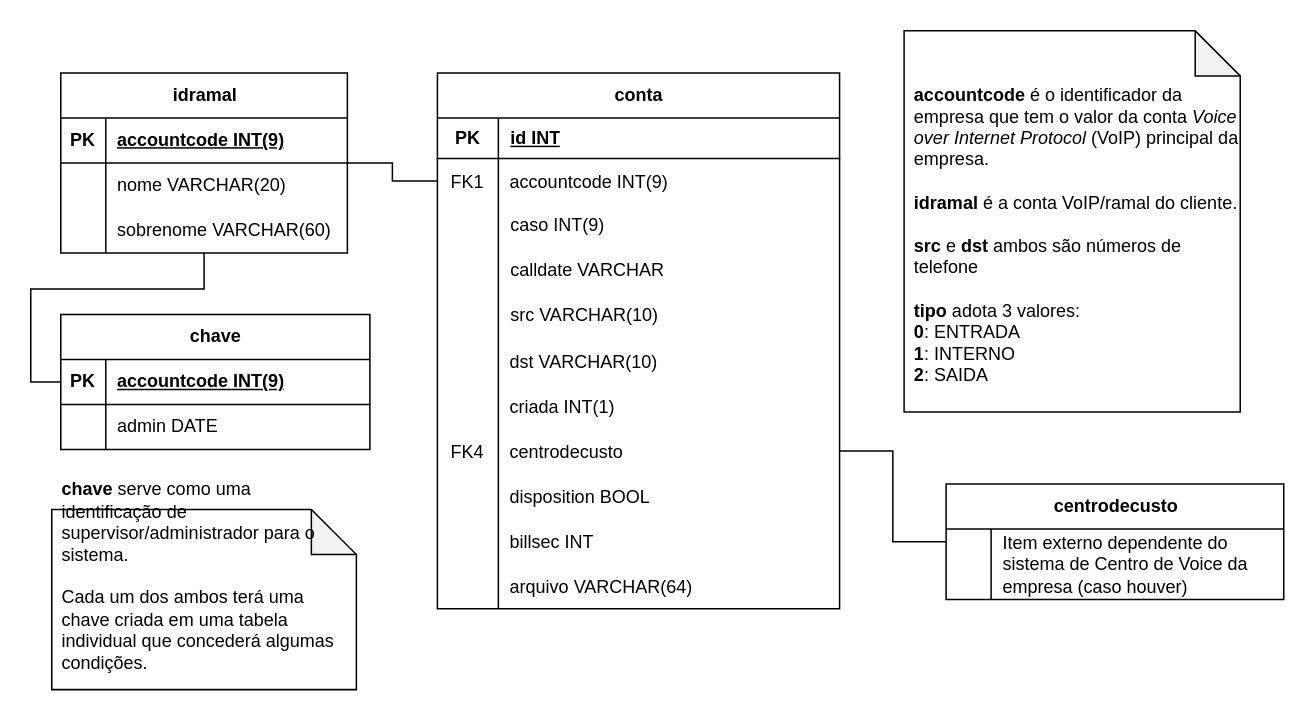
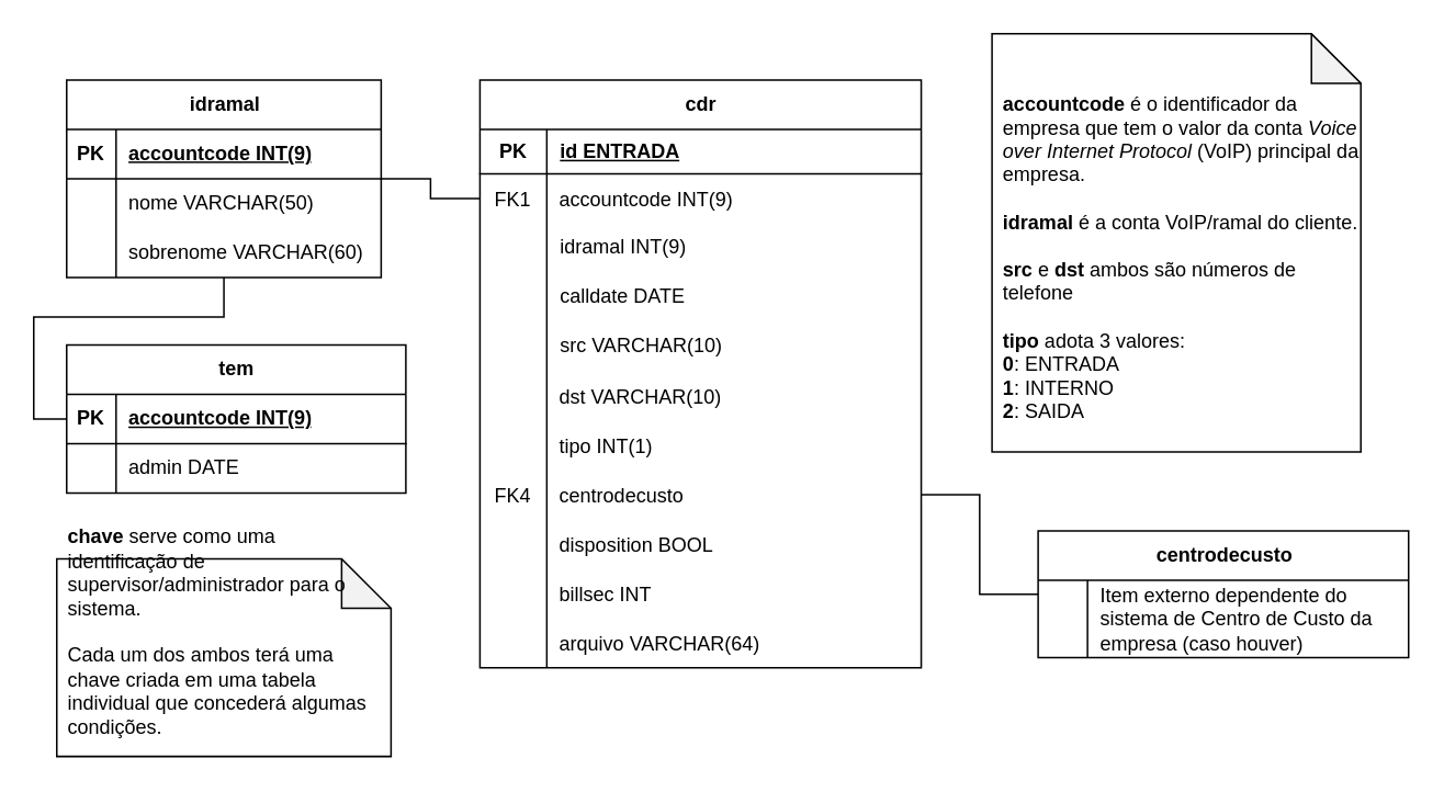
  <mxCell id="0" />
  <mxCell id="1" parent="0" />
- <mxCell id="2" value="conta" style="shape=table;startSize=30;container=1;collapsible=1;childLayout=tableLayout;fixedRows=1;rowLines=0;fontStyle=1;align=center;resizeLast=1;html=1;" parent="1" vertex="1"><mxGeometry x="291" y="48" width="268" height="357.071" as="geometry"><mxRectangle x="50" y="127" width="52" height="30" as="alternateBounds" /></mxGeometry></mxCell>
+ <mxCell id="2" value="cdr" style="shape=table;startSize=30;container=1;collapsible=1;childLayout=tableLayout;fixedRows=1;rowLines=0;fontStyle=1;align=center;resizeLast=1;html=1;" parent="1" vertex="1"><mxGeometry x="291" y="48" width="268" height="357.071" as="geometry"><mxRectangle x="50" y="127" width="52" height="30" as="alternateBounds" /></mxGeometry></mxCell>
  <mxCell id="3" value="" style="shape=tableRow;horizontal=0;startSize=0;swimlaneHead=0;swimlaneBody=0;fillColor=none;collapsible=0;dropTarget=0;points=[[0,0.5],[1,0.5]];portConstraint=eastwest;top=0;left=0;right=0;bottom=1;" parent="2" vertex="1"><mxGeometry y="30" width="268" height="27" as="geometry" /></mxCell>
  <mxCell id="4" value="PK" style="shape=partialRectangle;connectable=0;fillColor=none;top=0;left=0;bottom=0;right=0;fontStyle=1;overflow=hidden;whiteSpace=wrap;html=1;" parent="3" vertex="1"><mxGeometry width="40.607" height="27" as="geometry"><mxRectangle width="40.607" height="27" as="alternateBounds" /></mxGeometry></mxCell>
- <mxCell id="5" value="id INT" style="shape=partialRectangle;connectable=0;fillColor=none;top=0;left=0;bottom=0;right=0;align=left;spacingLeft=6;fontStyle=5;overflow=hidden;whiteSpace=wrap;html=1;" parent="3" vertex="1"><mxGeometry x="40.607" width="227.393" height="27" as="geometry"><mxRectangle width="227.393" height="27" as="alternateBounds" /></mxGeometry></mxCell>
+ <mxCell id="5" value="id ENTRADA" style="shape=partialRectangle;connectable=0;fillColor=none;top=0;left=0;bottom=0;right=0;align=left;spacingLeft=6;fontStyle=5;overflow=hidden;whiteSpace=wrap;html=1;" parent="3" vertex="1"><mxGeometry x="40.607" width="227.393" height="27" as="geometry"><mxRectangle width="227.393" height="27" as="alternateBounds" /></mxGeometry></mxCell>
  <mxCell id="6" value="" style="shape=tableRow;horizontal=0;startSize=0;swimlaneHead=0;swimlaneBody=0;fillColor=none;collapsible=0;dropTarget=0;points=[[0,0.5],[1,0.5]];portConstraint=eastwest;top=0;left=0;right=0;bottom=0;" parent="2" vertex="1"><mxGeometry y="57" width="268" height="30" as="geometry" /></mxCell>
  <mxCell id="7" value="FK1" style="shape=partialRectangle;connectable=0;fillColor=none;top=0;left=0;bottom=0;right=0;editable=1;overflow=hidden;" parent="6" vertex="1"><mxGeometry width="40.607" height="30" as="geometry"><mxRectangle width="40.607" height="30" as="alternateBounds" /></mxGeometry></mxCell>
  <mxCell id="8" value="accountcode INT(9)" style="shape=partialRectangle;connectable=0;fillColor=none;top=0;left=0;bottom=0;right=0;align=left;spacingLeft=6;overflow=hidden;" parent="6" vertex="1"><mxGeometry x="40.607" width="227.393" height="30" as="geometry"><mxRectangle width="227.393" height="30" as="alternateBounds" /></mxGeometry></mxCell>
  <mxCell id="9" value="" style="shape=tableRow;horizontal=0;startSize=0;swimlaneHead=0;swimlaneBody=0;fillColor=none;collapsible=0;dropTarget=0;points=[[0,0.5],[1,0.5]];portConstraint=eastwest;top=0;left=0;right=0;bottom=0;" parent="2" vertex="1"><mxGeometry y="87" width="268" height="30" as="geometry" /></mxCell>
  <mxCell id="10" value="" style="shape=partialRectangle;connectable=0;fillColor=none;top=0;left=0;bottom=0;right=0;editable=1;overflow=hidden;whiteSpace=wrap;html=1;" parent="9" vertex="1"><mxGeometry width="40.607" height="30" as="geometry"><mxRectangle width="40.607" height="30" as="alternateBounds" /></mxGeometry></mxCell>
- <mxCell id="11" value="caso INT(9)" style="shape=partialRectangle;connectable=0;fillColor=none;top=0;left=0;bottom=0;right=0;align=left;spacingLeft=6;overflow=hidden;whiteSpace=wrap;html=1;" parent="9" vertex="1"><mxGeometry x="40.607" width="227.393" height="30" as="geometry"><mxRectangle width="227.393" height="30" as="alternateBounds" /></mxGeometry></mxCell>
+ <mxCell id="11" value="idramal INT(9)" style="shape=partialRectangle;connectable=0;fillColor=none;top=0;left=0;bottom=0;right=0;align=left;spacingLeft=6;overflow=hidden;whiteSpace=wrap;html=1;" parent="9" vertex="1"><mxGeometry x="40.607" width="227.393" height="30" as="geometry"><mxRectangle width="227.393" height="30" as="alternateBounds" /></mxGeometry></mxCell>
  <mxCell id="12" value="" style="shape=tableRow;horizontal=0;startSize=0;swimlaneHead=0;swimlaneBody=0;fillColor=none;collapsible=0;dropTarget=0;points=[[0,0.5],[1,0.5]];portConstraint=eastwest;top=0;left=0;right=0;bottom=0;" parent="2" vertex="1"><mxGeometry y="117" width="268" height="30" as="geometry" /></mxCell>
  <mxCell id="13" value="" style="shape=partialRectangle;connectable=0;fillColor=none;top=0;left=0;bottom=0;right=0;editable=1;overflow=hidden;whiteSpace=wrap;html=1;" parent="12" vertex="1"><mxGeometry width="40.607" height="30" as="geometry"><mxRectangle width="40.607" height="30" as="alternateBounds" /></mxGeometry></mxCell>
- <mxCell id="14" value="calldate VARCHAR" style="shape=partialRectangle;connectable=0;fillColor=none;top=0;left=0;bottom=0;right=0;align=left;spacingLeft=6;overflow=hidden;whiteSpace=wrap;html=1;" parent="12" vertex="1"><mxGeometry x="40.607" width="227.393" height="30" as="geometry"><mxRectangle width="227.393" height="30" as="alternateBounds" /></mxGeometry></mxCell>
+ <mxCell id="14" value="calldate DATE" style="shape=partialRectangle;connectable=0;fillColor=none;top=0;left=0;bottom=0;right=0;align=left;spacingLeft=6;overflow=hidden;whiteSpace=wrap;html=1;" parent="12" vertex="1"><mxGeometry x="40.607" width="227.393" height="30" as="geometry"><mxRectangle width="227.393" height="30" as="alternateBounds" /></mxGeometry></mxCell>
  <mxCell id="15" value="" style="shape=tableRow;horizontal=0;startSize=0;swimlaneHead=0;swimlaneBody=0;fillColor=none;collapsible=0;dropTarget=0;points=[[0,0.5],[1,0.5]];portConstraint=eastwest;top=0;left=0;right=0;bottom=0;" parent="2" vertex="1"><mxGeometry y="147" width="268" height="30" as="geometry" /></mxCell>
  <mxCell id="16" value="" style="shape=partialRectangle;connectable=0;fillColor=none;top=0;left=0;bottom=0;right=0;editable=1;overflow=hidden;whiteSpace=wrap;html=1;" parent="15" vertex="1"><mxGeometry width="40.607" height="30" as="geometry"><mxRectangle width="40.607" height="30" as="alternateBounds" /></mxGeometry></mxCell>
  <mxCell id="17" value="src VARCHAR(10&lt;span style=&quot;background-color: transparent; color: light-dark(rgb(0, 0, 0), rgb(255, 255, 255));&quot;&gt;)&lt;/span&gt;" style="shape=partialRectangle;connectable=0;fillColor=none;top=0;left=0;bottom=0;right=0;align=left;spacingLeft=6;overflow=hidden;whiteSpace=wrap;html=1;" parent="15" vertex="1"><mxGeometry x="40.607" width="227.393" height="30" as="geometry"><mxRectangle width="227.393" height="30" as="alternateBounds" /></mxGeometry></mxCell>
  <mxCell id="18" value="" style="shape=tableRow;horizontal=0;startSize=0;swimlaneHead=0;swimlaneBody=0;fillColor=none;collapsible=0;dropTarget=0;points=[[0,0.5],[1,0.5]];portConstraint=eastwest;top=0;left=0;right=0;bottom=0;" parent="2" vertex="1"><mxGeometry y="177" width="268" height="30" as="geometry" /></mxCell>
  <mxCell id="19" value="" style="shape=partialRectangle;connectable=0;fillColor=none;top=0;left=0;bottom=0;right=0;editable=1;overflow=hidden;" parent="18" vertex="1"><mxGeometry width="40.607" height="30" as="geometry"><mxRectangle width="40.607" height="30" as="alternateBounds" /></mxGeometry></mxCell>
  <mxCell id="20" value="dst VARCHAR(10)" style="shape=partialRectangle;connectable=0;fillColor=none;top=0;left=0;bottom=0;right=0;align=left;spacingLeft=6;overflow=hidden;" parent="18" vertex="1"><mxGeometry x="40.607" width="227.393" height="30" as="geometry"><mxRectangle width="227.393" height="30" as="alternateBounds" /></mxGeometry></mxCell>
  <mxCell id="21" value="" style="shape=tableRow;horizontal=0;startSize=0;swimlaneHead=0;swimlaneBody=0;fillColor=none;collapsible=0;dropTarget=0;points=[[0,0.5],[1,0.5]];portConstraint=eastwest;top=0;left=0;right=0;bottom=0;" parent="2" vertex="1"><mxGeometry y="207" width="268" height="30" as="geometry" /></mxCell>
  <mxCell id="22" value="" style="shape=partialRectangle;connectable=0;fillColor=none;top=0;left=0;bottom=0;right=0;editable=1;overflow=hidden;" parent="21" vertex="1"><mxGeometry width="40.607" height="30" as="geometry"><mxRectangle width="40.607" height="30" as="alternateBounds" /></mxGeometry></mxCell>
- <mxCell id="23" value="criada INT(1)" style="shape=partialRectangle;connectable=0;fillColor=none;top=0;left=0;bottom=0;right=0;align=left;spacingLeft=6;overflow=hidden;" parent="21" vertex="1"><mxGeometry x="40.607" width="227.393" height="30" as="geometry"><mxRectangle width="227.393" height="30" as="alternateBounds" /></mxGeometry></mxCell>
+ <mxCell id="23" value="tipo INT(1)" style="shape=partialRectangle;connectable=0;fillColor=none;top=0;left=0;bottom=0;right=0;align=left;spacingLeft=6;overflow=hidden;" parent="21" vertex="1"><mxGeometry x="40.607" width="227.393" height="30" as="geometry"><mxRectangle width="227.393" height="30" as="alternateBounds" /></mxGeometry></mxCell>
  <mxCell id="24" value="" style="shape=tableRow;horizontal=0;startSize=0;swimlaneHead=0;swimlaneBody=0;fillColor=none;collapsible=0;dropTarget=0;points=[[0,0.5],[1,0.5]];portConstraint=eastwest;top=0;left=0;right=0;bottom=0;" parent="2" vertex="1"><mxGeometry y="237" width="268" height="30" as="geometry" /></mxCell>
  <mxCell id="25" value="FK4" style="shape=partialRectangle;connectable=0;fillColor=none;top=0;left=0;bottom=0;right=0;editable=1;overflow=hidden;" parent="24" vertex="1"><mxGeometry width="40.607" height="30" as="geometry"><mxRectangle width="40.607" height="30" as="alternateBounds" /></mxGeometry></mxCell>
  <mxCell id="26" value="centrodecusto" style="shape=partialRectangle;connectable=0;fillColor=none;top=0;left=0;bottom=0;right=0;align=left;spacingLeft=6;overflow=hidden;" parent="24" vertex="1"><mxGeometry x="40.607" width="227.393" height="30" as="geometry"><mxRectangle width="227.393" height="30" as="alternateBounds" /></mxGeometry></mxCell>
  <mxCell id="27" value="" style="shape=tableRow;horizontal=0;startSize=0;swimlaneHead=0;swimlaneBody=0;fillColor=none;collapsible=0;dropTarget=0;points=[[0,0.5],[1,0.5]];portConstraint=eastwest;top=0;left=0;right=0;bottom=0;" parent="2" vertex="1"><mxGeometry y="267" width="268" height="30" as="geometry" /></mxCell>
  <mxCell id="28" value="" style="shape=partialRectangle;connectable=0;fillColor=none;top=0;left=0;bottom=0;right=0;editable=1;overflow=hidden;" parent="27" vertex="1"><mxGeometry width="40.607" height="30" as="geometry"><mxRectangle width="40.607" height="30" as="alternateBounds" /></mxGeometry></mxCell>
  <mxCell id="29" value="disposition BOOL" style="shape=partialRectangle;connectable=0;fillColor=none;top=0;left=0;bottom=0;right=0;align=left;spacingLeft=6;overflow=hidden;" parent="27" vertex="1"><mxGeometry x="40.607" width="227.393" height="30" as="geometry"><mxRectangle width="227.393" height="30" as="alternateBounds" /></mxGeometry></mxCell>
  <mxCell id="30" value="" style="shape=tableRow;horizontal=0;startSize=0;swimlaneHead=0;swimlaneBody=0;fillColor=none;collapsible=0;dropTarget=0;points=[[0,0.5],[1,0.5]];portConstraint=eastwest;top=0;left=0;right=0;bottom=0;" parent="2" vertex="1"><mxGeometry y="297" width="268" height="30" as="geometry" /></mxCell>
  <mxCell id="31" value="" style="shape=partialRectangle;connectable=0;fillColor=none;top=0;left=0;bottom=0;right=0;editable=1;overflow=hidden;" parent="30" vertex="1"><mxGeometry width="40.607" height="30" as="geometry"><mxRectangle width="40.607" height="30" as="alternateBounds" /></mxGeometry></mxCell>
  <mxCell id="32" value="billsec INT" style="shape=partialRectangle;connectable=0;fillColor=none;top=0;left=0;bottom=0;right=0;align=left;spacingLeft=6;overflow=hidden;" parent="30" vertex="1"><mxGeometry x="40.607" width="227.393" height="30" as="geometry"><mxRectangle width="227.393" height="30" as="alternateBounds" /></mxGeometry></mxCell>
  <mxCell id="33" value="" style="shape=tableRow;horizontal=0;startSize=0;swimlaneHead=0;swimlaneBody=0;fillColor=none;collapsible=0;dropTarget=0;points=[[0,0.5],[1,0.5]];portConstraint=eastwest;top=0;left=0;right=0;bottom=0;" parent="2" vertex="1"><mxGeometry y="327" width="268" height="30" as="geometry" /></mxCell>
  <mxCell id="34" value="" style="shape=partialRectangle;connectable=0;fillColor=none;top=0;left=0;bottom=0;right=0;editable=1;overflow=hidden;" parent="33" vertex="1"><mxGeometry width="40.607" height="30" as="geometry"><mxRectangle width="40.607" height="30" as="alternateBounds" /></mxGeometry></mxCell>
  <mxCell id="35" value="arquivo VARCHAR(64)" style="shape=partialRectangle;connectable=0;fillColor=none;top=0;left=0;bottom=0;right=0;align=left;spacingLeft=6;overflow=hidden;" parent="33" vertex="1"><mxGeometry x="40.607" width="227.393" height="30" as="geometry"><mxRectangle width="227.393" height="30" as="alternateBounds" /></mxGeometry></mxCell>
  <mxCell id="36" value="centrodecusto" style="shape=table;startSize=30;container=1;collapsible=1;childLayout=tableLayout;fixedRows=1;rowLines=0;fontStyle=1;align=center;resizeLast=1;html=1;" parent="1" vertex="1"><mxGeometry x="630" y="322" width="225" height="77" as="geometry" /></mxCell>
  <mxCell id="37" value="" style="shape=tableRow;horizontal=0;startSize=0;swimlaneHead=0;swimlaneBody=0;fillColor=none;collapsible=0;dropTarget=0;points=[[0,0.5],[1,0.5]];portConstraint=eastwest;top=0;left=0;right=0;bottom=0;" parent="36" vertex="1"><mxGeometry y="30" width="225" height="47" as="geometry" /></mxCell>
  <mxCell id="38" value="" style="shape=partialRectangle;connectable=0;fillColor=none;top=0;left=0;bottom=0;right=0;editable=1;overflow=hidden;whiteSpace=wrap;html=1;" parent="37" vertex="1"><mxGeometry width="30" height="47" as="geometry"><mxRectangle width="30" height="47" as="alternateBounds" /></mxGeometry></mxCell>
- <mxCell id="39" value="Item externo dependente do sistema de Centro de Voice da empresa (caso houver)" style="shape=partialRectangle;connectable=0;fillColor=none;top=0;left=0;bottom=0;right=0;align=left;spacingLeft=6;overflow=hidden;whiteSpace=wrap;html=1;" parent="37" vertex="1"><mxGeometry x="30" width="195" height="47" as="geometry"><mxRectangle width="195" height="47" as="alternateBounds" /></mxGeometry></mxCell>
+ <mxCell id="39" value="Item externo dependente do sistema de Centro de Custo da empresa (caso houver)" style="shape=partialRectangle;connectable=0;fillColor=none;top=0;left=0;bottom=0;right=0;align=left;spacingLeft=6;overflow=hidden;whiteSpace=wrap;html=1;" parent="37" vertex="1"><mxGeometry x="30" width="195" height="47" as="geometry"><mxRectangle width="195" height="47" as="alternateBounds" /></mxGeometry></mxCell>
  <mxCell id="40" style="edgeStyle=orthogonalEdgeStyle;rounded=0;orthogonalLoop=1;jettySize=auto;html=1;entryX=0;entryY=0.5;entryDx=0;entryDy=0;fontSize=12;startSize=8;endSize=8;endArrow=none;startFill=0;exitX=1;exitY=0.5;exitDx=0;exitDy=0;" parent="1" source="24" target="36" edge="1"><mxGeometry relative="1" as="geometry" /></mxCell>
  <mxCell id="41" value="&lt;b&gt;accountcode &lt;/b&gt;é o identificador da empresa que tem o valor da conta&amp;nbsp;&lt;i&gt;Voice over Internet Protocol&lt;/i&gt;&amp;nbsp;(VoIP) principal da empresa.&lt;div&gt;&lt;br&gt;&lt;/div&gt;&lt;div&gt;&lt;b&gt;idramal&lt;/b&gt;&amp;nbsp;é a conta VoIP/ramal do cliente.&lt;br&gt;&lt;div&gt;&lt;br&gt;&lt;/div&gt;&lt;div&gt;&lt;div style=&quot;&quot;&gt;&lt;b&gt;src&lt;/b&gt;&amp;nbsp;e &lt;b&gt;dst&lt;/b&gt;&amp;nbsp;ambos são números de telefone&lt;/div&gt;&lt;div style=&quot;&quot;&gt;&lt;br&gt;&lt;/div&gt;&lt;div style=&quot;&quot;&gt;&lt;b&gt;tipo&lt;/b&gt;&amp;nbsp;adota 3 valores:&lt;br&gt;&lt;b&gt;0&lt;/b&gt;: ENTRADA&lt;/div&gt;&lt;div style=&quot;&quot;&gt;&lt;b&gt;1&lt;/b&gt;: INTERNO&lt;/div&gt;&lt;div style=&quot;&quot;&gt;&lt;b&gt;2&lt;/b&gt;: SAIDA&lt;/div&gt;&lt;div&gt;&lt;br&gt;&lt;/div&gt;&lt;/div&gt;&lt;/div&gt;" style="shape=note;whiteSpace=wrap;html=1;backgroundOutline=1;darkOpacity=0.05;align=left;verticalAlign=bottom;spacingLeft=5;" parent="1" vertex="1"><mxGeometry x="602" y="20" width="224" height="254" as="geometry" /></mxCell>
  <mxCell id="42" style="edgeStyle=orthogonalEdgeStyle;rounded=0;orthogonalLoop=1;jettySize=auto;html=1;entryX=0;entryY=0.5;entryDx=0;entryDy=0;fontSize=12;startSize=8;endSize=8;endArrow=none;startFill=0;" parent="1" source="44" target="6" edge="1"><mxGeometry relative="1" as="geometry" /></mxCell>
  <mxCell id="43" style="edgeStyle=orthogonalEdgeStyle;rounded=0;orthogonalLoop=1;jettySize=auto;html=1;entryX=0;entryY=0.5;entryDx=0;entryDy=0;fontSize=12;startSize=8;endSize=8;endArrow=none;startFill=0;" parent="1" source="44" target="55" edge="1"><mxGeometry relative="1" as="geometry"><Array as="points"><mxPoint x="136" y="192" /><mxPoint x="20" y="192" /><mxPoint x="20" y="254" /></Array></mxGeometry></mxCell>
  <mxCell id="44" value="idramal" style="shape=table;startSize=30;container=1;collapsible=1;childLayout=tableLayout;fixedRows=1;rowLines=0;fontStyle=1;align=center;resizeLast=1;html=1;" parent="1" vertex="1"><mxGeometry x="40" y="48" width="191" height="120" as="geometry" /></mxCell>
  <mxCell id="45" value="" style="shape=tableRow;horizontal=0;startSize=0;swimlaneHead=0;swimlaneBody=0;fillColor=none;collapsible=0;dropTarget=0;points=[[0,0.5],[1,0.5]];portConstraint=eastwest;top=0;left=0;right=0;bottom=1;" parent="44" vertex="1"><mxGeometry y="30" width="191" height="30" as="geometry" /></mxCell>
  <mxCell id="46" value="PK" style="shape=partialRectangle;connectable=0;fillColor=none;top=0;left=0;bottom=0;right=0;fontStyle=1;overflow=hidden;whiteSpace=wrap;html=1;" parent="45" vertex="1"><mxGeometry width="30" height="30" as="geometry"><mxRectangle width="30" height="30" as="alternateBounds" /></mxGeometry></mxCell>
  <mxCell id="47" value="accountcode INT(9)" style="shape=partialRectangle;connectable=0;fillColor=none;top=0;left=0;bottom=0;right=0;align=left;spacingLeft=6;fontStyle=5;overflow=hidden;whiteSpace=wrap;html=1;" parent="45" vertex="1"><mxGeometry x="30" width="161" height="30" as="geometry"><mxRectangle width="161" height="30" as="alternateBounds" /></mxGeometry></mxCell>
  <mxCell id="48" value="" style="shape=tableRow;horizontal=0;startSize=0;swimlaneHead=0;swimlaneBody=0;fillColor=none;collapsible=0;dropTarget=0;points=[[0,0.5],[1,0.5]];portConstraint=eastwest;top=0;left=0;right=0;bottom=0;" parent="44" vertex="1"><mxGeometry y="60" width="191" height="30" as="geometry" /></mxCell>
  <mxCell id="49" value="" style="shape=partialRectangle;connectable=0;fillColor=none;top=0;left=0;bottom=0;right=0;editable=1;overflow=hidden;whiteSpace=wrap;html=1;" parent="48" vertex="1"><mxGeometry width="30" height="30" as="geometry"><mxRectangle width="30" height="30" as="alternateBounds" /></mxGeometry></mxCell>
- <mxCell id="50" value="nome VARCHAR(20)" style="shape=partialRectangle;connectable=0;fillColor=none;top=0;left=0;bottom=0;right=0;align=left;spacingLeft=6;overflow=hidden;whiteSpace=wrap;html=1;" parent="48" vertex="1"><mxGeometry x="30" width="161" height="30" as="geometry"><mxRectangle width="161" height="30" as="alternateBounds" /></mxGeometry></mxCell>
+ <mxCell id="50" value="nome VARCHAR(50)" style="shape=partialRectangle;connectable=0;fillColor=none;top=0;left=0;bottom=0;right=0;align=left;spacingLeft=6;overflow=hidden;whiteSpace=wrap;html=1;" parent="48" vertex="1"><mxGeometry x="30" width="161" height="30" as="geometry"><mxRectangle width="161" height="30" as="alternateBounds" /></mxGeometry></mxCell>
  <mxCell id="51" value="" style="shape=tableRow;horizontal=0;startSize=0;swimlaneHead=0;swimlaneBody=0;fillColor=none;collapsible=0;dropTarget=0;points=[[0,0.5],[1,0.5]];portConstraint=eastwest;top=0;left=0;right=0;bottom=0;" parent="44" vertex="1"><mxGeometry y="90" width="191" height="30" as="geometry" /></mxCell>
  <mxCell id="52" value="" style="shape=partialRectangle;connectable=0;fillColor=none;top=0;left=0;bottom=0;right=0;editable=1;overflow=hidden;whiteSpace=wrap;html=1;" parent="51" vertex="1"><mxGeometry width="30" height="30" as="geometry"><mxRectangle width="30" height="30" as="alternateBounds" /></mxGeometry></mxCell>
  <mxCell id="53" value="sobrenome VARCHAR(60)" style="shape=partialRectangle;connectable=0;fillColor=none;top=0;left=0;bottom=0;right=0;align=left;spacingLeft=6;overflow=hidden;whiteSpace=wrap;html=1;" parent="51" vertex="1"><mxGeometry x="30" width="161" height="30" as="geometry"><mxRectangle width="161" height="30" as="alternateBounds" /></mxGeometry></mxCell>
- <mxCell id="54" value="chave" style="shape=table;startSize=30;container=1;collapsible=1;childLayout=tableLayout;fixedRows=1;rowLines=0;fontStyle=1;align=center;resizeLast=1;html=1;" parent="1" vertex="1"><mxGeometry x="40" y="209" width="206" height="90" as="geometry" /></mxCell>
+ <mxCell id="54" value="tem" style="shape=table;startSize=30;container=1;collapsible=1;childLayout=tableLayout;fixedRows=1;rowLines=0;fontStyle=1;align=center;resizeLast=1;html=1;" parent="1" vertex="1"><mxGeometry x="40" y="209" width="206" height="90" as="geometry" /></mxCell>
  <mxCell id="55" value="" style="shape=tableRow;horizontal=0;startSize=0;swimlaneHead=0;swimlaneBody=0;fillColor=none;collapsible=0;dropTarget=0;points=[[0,0.5],[1,0.5]];portConstraint=eastwest;top=0;left=0;right=0;bottom=1;" parent="54" vertex="1"><mxGeometry y="30" width="206" height="30" as="geometry" /></mxCell>
  <mxCell id="56" value="PK" style="shape=partialRectangle;connectable=0;fillColor=none;top=0;left=0;bottom=0;right=0;fontStyle=1;overflow=hidden;whiteSpace=wrap;html=1;" parent="55" vertex="1"><mxGeometry width="30" height="30" as="geometry"><mxRectangle width="30" height="30" as="alternateBounds" /></mxGeometry></mxCell>
  <mxCell id="57" value="accountcode INT(9)" style="shape=partialRectangle;connectable=0;fillColor=none;top=0;left=0;bottom=0;right=0;align=left;spacingLeft=6;fontStyle=5;overflow=hidden;whiteSpace=wrap;html=1;" parent="55" vertex="1"><mxGeometry x="30" width="176" height="30" as="geometry"><mxRectangle width="176" height="30" as="alternateBounds" /></mxGeometry></mxCell>
  <mxCell id="58" value="" style="shape=tableRow;horizontal=0;startSize=0;swimlaneHead=0;swimlaneBody=0;fillColor=none;collapsible=0;dropTarget=0;points=[[0,0.5],[1,0.5]];portConstraint=eastwest;top=0;left=0;right=0;bottom=0;" parent="54" vertex="1"><mxGeometry y="60" width="206" height="30" as="geometry" /></mxCell>
  <mxCell id="59" value="" style="shape=partialRectangle;connectable=0;fillColor=none;top=0;left=0;bottom=0;right=0;fontStyle=0;overflow=hidden;whiteSpace=wrap;html=1;" parent="58" vertex="1"><mxGeometry width="30" height="30" as="geometry"><mxRectangle width="30" height="30" as="alternateBounds" /></mxGeometry></mxCell>
  <mxCell id="60" value="admin DATE" style="shape=partialRectangle;connectable=0;fillColor=none;top=0;left=0;bottom=0;right=0;align=left;spacingLeft=6;fontStyle=0;overflow=hidden;whiteSpace=wrap;html=1;" parent="58" vertex="1"><mxGeometry x="30" width="176" height="30" as="geometry"><mxRectangle width="176" height="30" as="alternateBounds" /></mxGeometry></mxCell>
  <mxCell id="61" value="&lt;b&gt;chave &lt;/b&gt;serve como uma identificação de supervisor/administrador para o sistema.&lt;div&gt;&lt;br&gt;&lt;/div&gt;&lt;div&gt;Cada um dos ambos terá uma chave criada em uma tabela individual que concederá algumas condições.&lt;/div&gt;" style="shape=note;whiteSpace=wrap;html=1;backgroundOutline=1;darkOpacity=0.05;align=left;verticalAlign=bottom;spacingLeft=5;spacingRight=8;spacingBottom=8;" parent="1" vertex="1"><mxGeometry x="34" y="339" width="203" height="120" as="geometry" /></mxCell>
